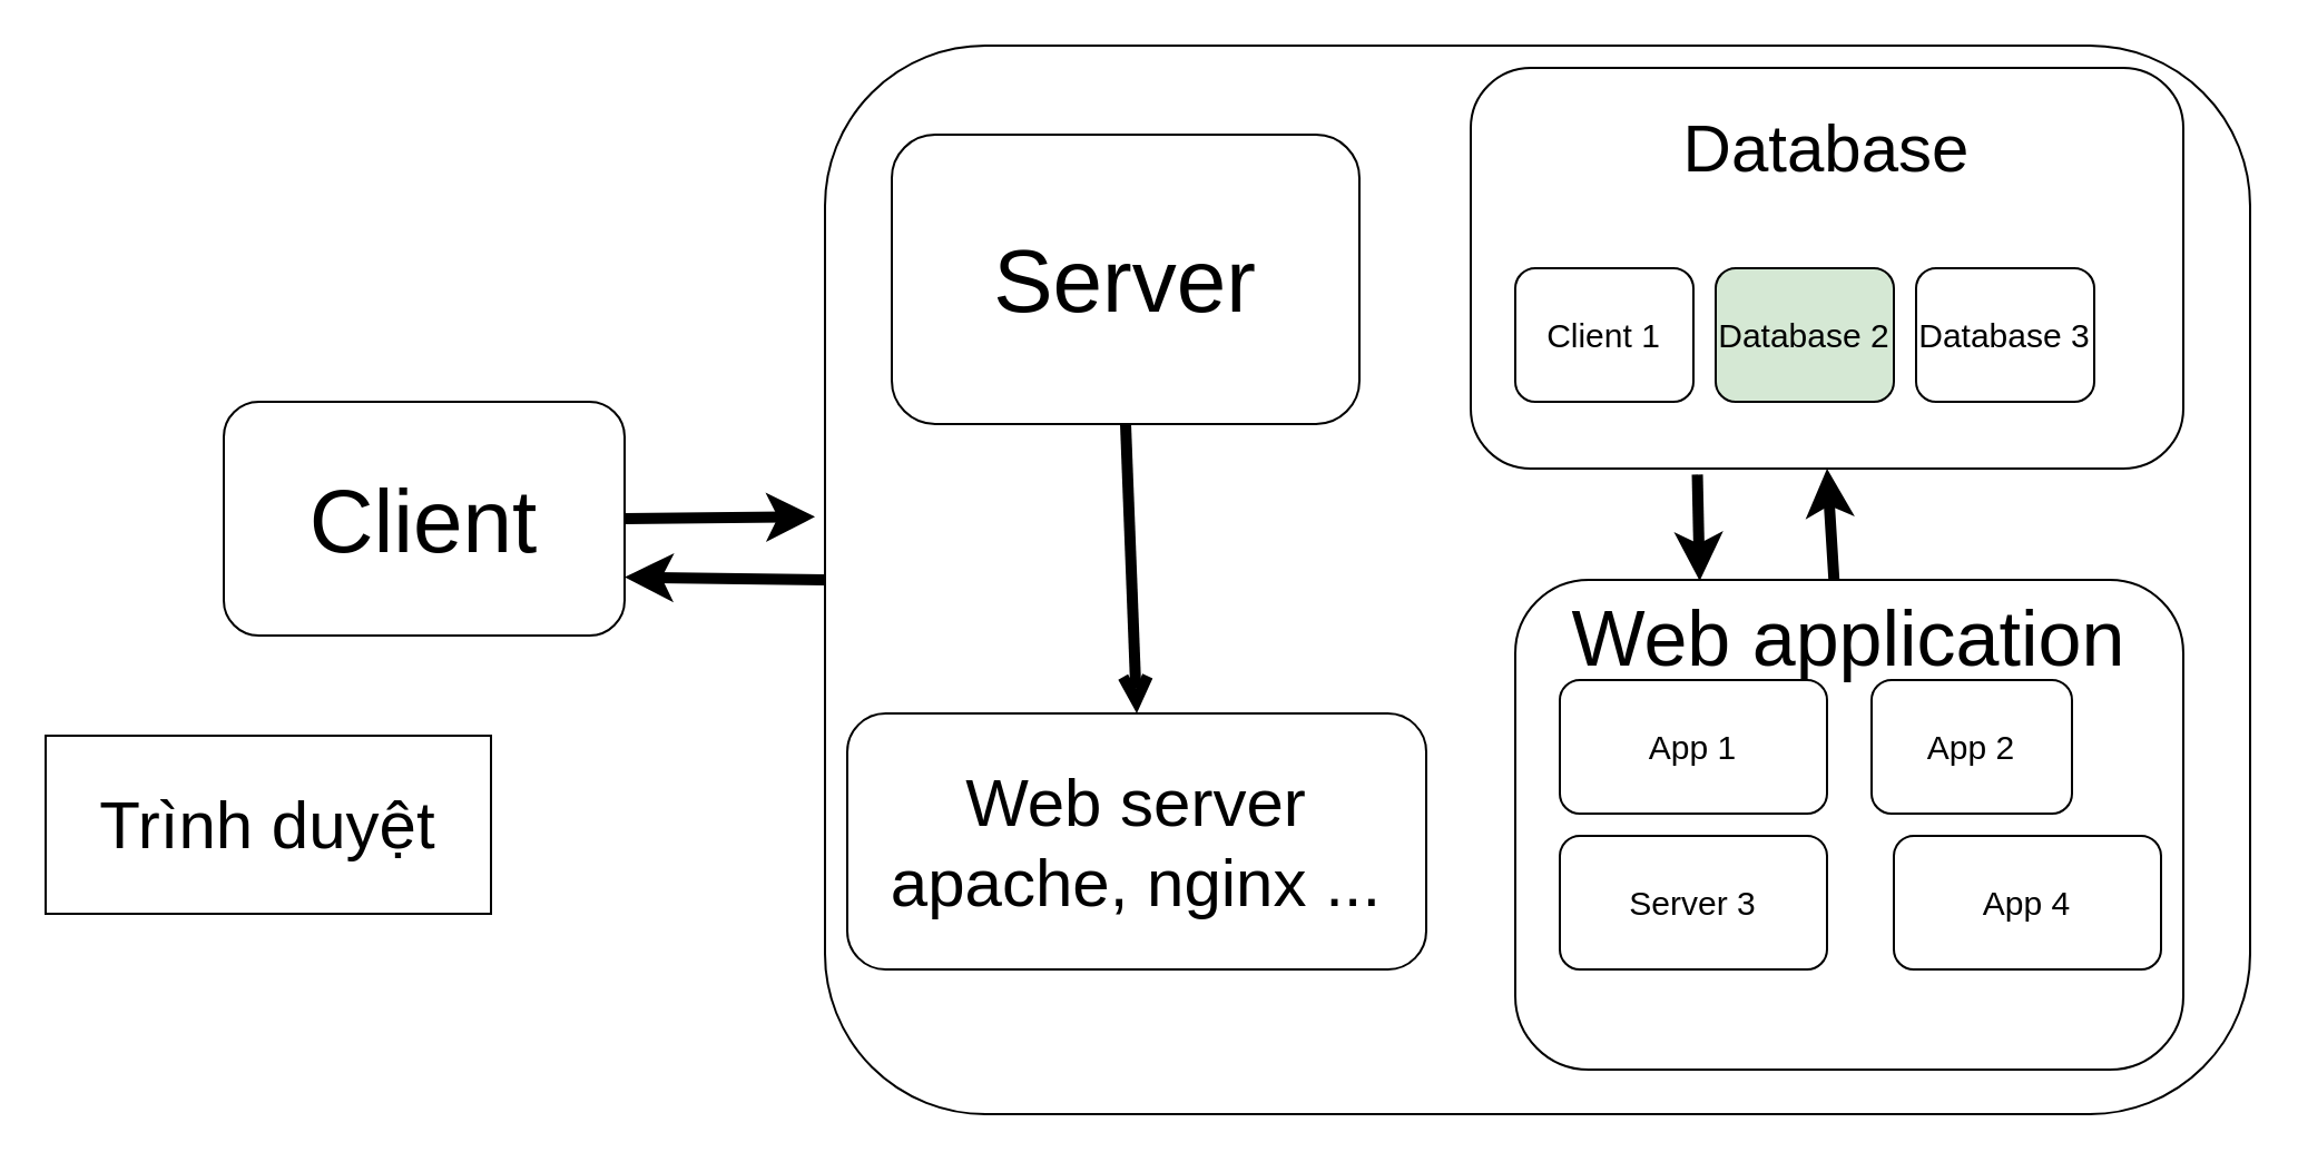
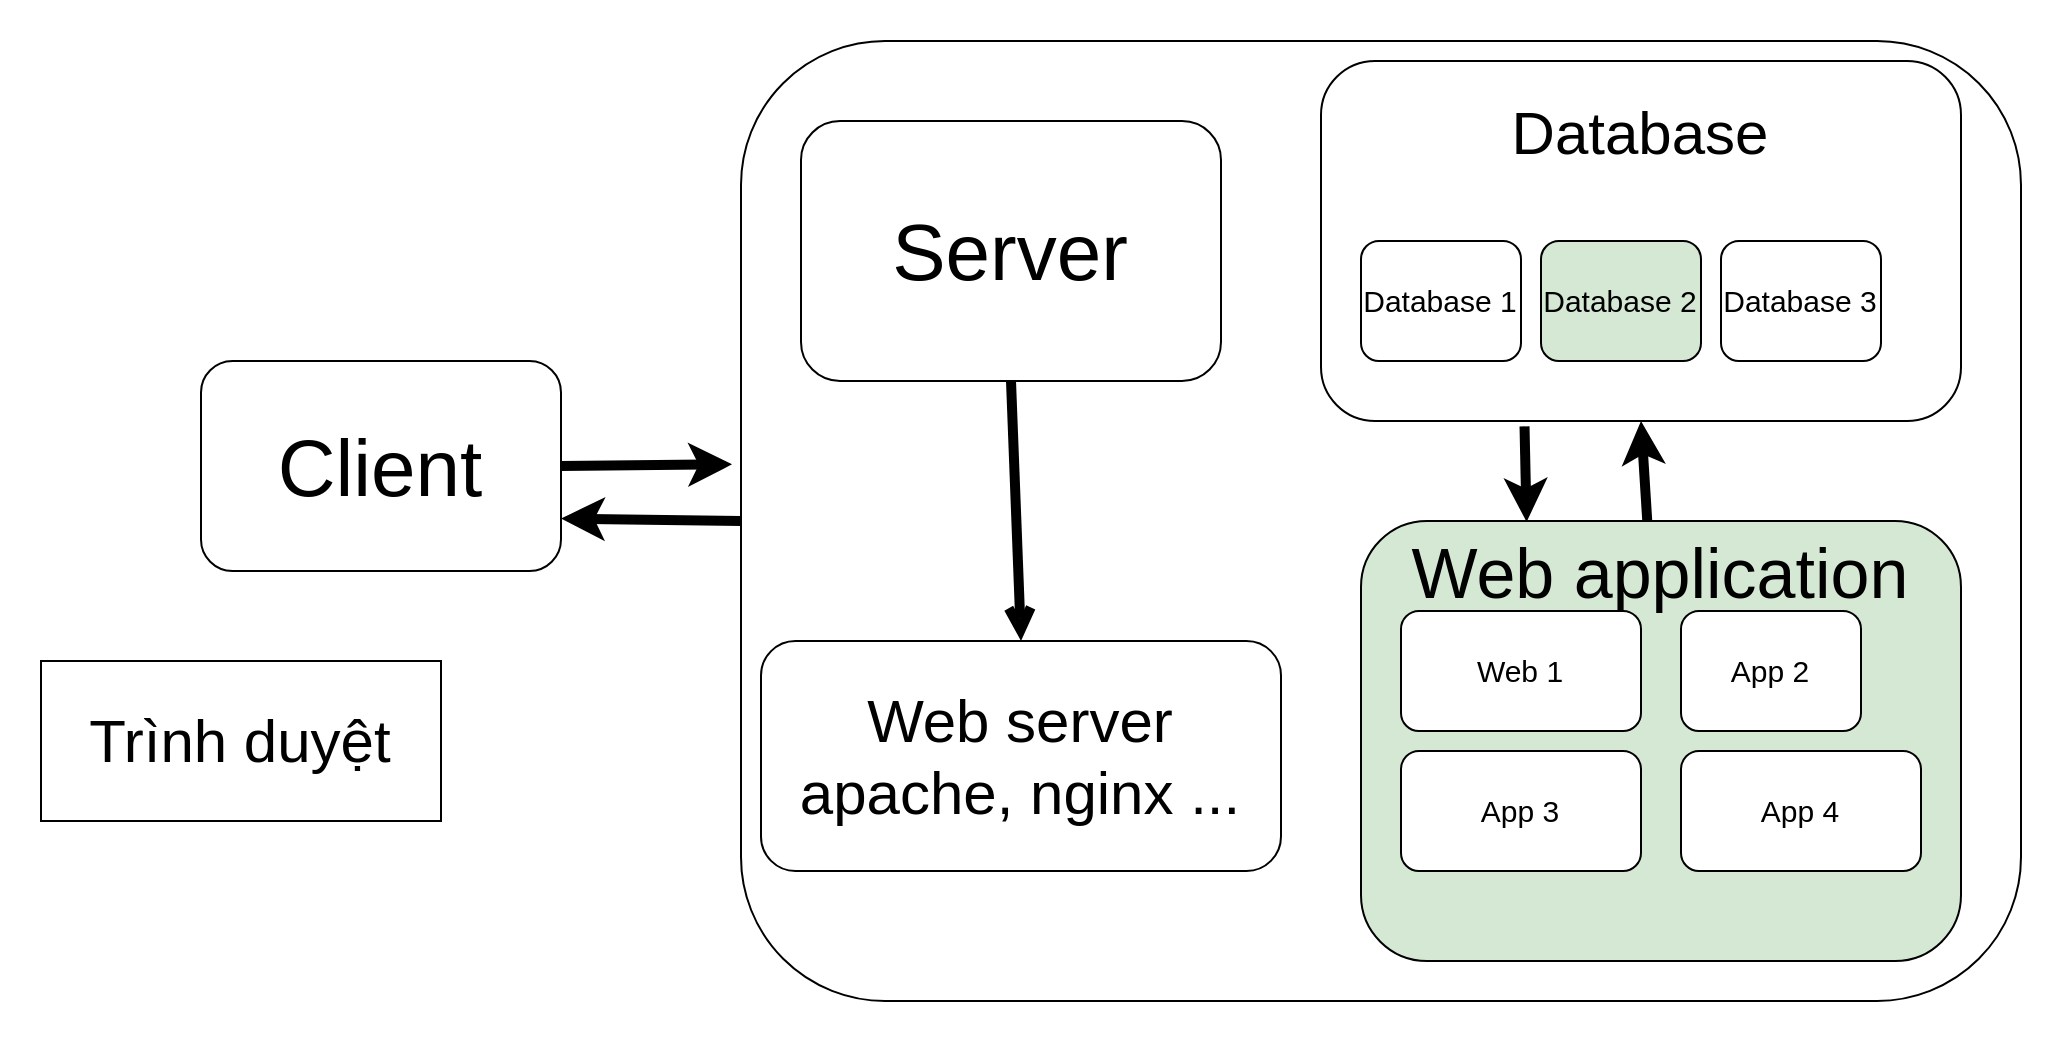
  <mxCell id="0" />
  <mxCell id="1" parent="0" />
  <mxCell id="2" value="&lt;span style=&quot;font-size: 30px&quot;&gt;Trình duyệt&lt;/span&gt;" style="rounded=0;whiteSpace=wrap;html=1;" vertex="1" parent="1"><mxGeometry x="20" y="330" width="200" height="80" as="geometry" /></mxCell>
  <mxCell id="3" value="&lt;font style=&quot;font-size: 40px&quot;&gt;Client&lt;/font&gt;" style="rounded=1;whiteSpace=wrap;html=1;" vertex="1" parent="1"><mxGeometry x="100" y="180" width="180" height="105" as="geometry" /></mxCell>
  <mxCell id="4" value="" style="rounded=1;whiteSpace=wrap;html=1;" vertex="1" parent="1"><mxGeometry x="370" y="20" width="640" height="480" as="geometry" /></mxCell>
  <mxCell id="5" value="" style="endArrow=classic;html=1;strokeWidth=5;exitX=1;exitY=0.5;exitDx=0;exitDy=0;entryX=-0.007;entryY=0.441;entryDx=0;entryDy=0;entryPerimeter=0;" edge="1" parent="1" source="3" target="4"><mxGeometry width="50" height="50" relative="1" as="geometry"><mxPoint x="320" y="307.5" as="sourcePoint" /><mxPoint x="400" y="275" as="targetPoint" /></mxGeometry></mxCell>
  <mxCell id="6" value="&lt;font style=&quot;font-size: 40px&quot;&gt;Server&lt;/font&gt;" style="rounded=1;whiteSpace=wrap;html=1;" vertex="1" parent="1"><mxGeometry x="400" y="60" width="210" height="130" as="geometry" /></mxCell>
  <mxCell id="7" value="" style="endArrow=classic;html=1;strokeWidth=5;entryX=1;entryY=0.75;entryDx=0;entryDy=0;exitX=0;exitY=0.5;exitDx=0;exitDy=0;" edge="1" parent="1" source="4" target="3"><mxGeometry width="50" height="50" relative="1" as="geometry"><mxPoint x="390" y="300" as="sourcePoint" /><mxPoint x="330" y="400" as="targetPoint" /></mxGeometry></mxCell>
  <mxCell id="8" value="&lt;font style=&quot;font-size: 30px&quot;&gt;Web server&lt;br&gt;apache, nginx ...&lt;/font&gt;" style="rounded=1;whiteSpace=wrap;html=1;" vertex="1" parent="1"><mxGeometry x="380" y="320" width="260" height="115" as="geometry" /></mxCell>
  <mxCell id="9" value="" style="endArrow=open;html=1;strokeWidth=5;exitX=0.5;exitY=1;exitDx=0;exitDy=0;entryX=0.5;entryY=0;entryDx=0;entryDy=0;" edge="1" parent="1" source="6" target="8"><mxGeometry width="50" height="50" relative="1" as="geometry"><mxPoint x="510" y="380" as="sourcePoint" /><mxPoint x="560" y="300" as="targetPoint" /></mxGeometry></mxCell>
  <mxCell id="10" value="&lt;div&gt;&lt;span style=&quot;font-size: 30px&quot;&gt;Database&lt;/span&gt;&lt;/div&gt;&lt;font style=&quot;font-size: 30px&quot;&gt;&lt;br&gt;&lt;br&gt;&lt;br&gt;&lt;/font&gt;" style="rounded=1;whiteSpace=wrap;html=1;align=center;" vertex="1" parent="1"><mxGeometry x="660" y="30" width="320" height="180" as="geometry" /></mxCell>
- <mxCell id="11" value="&lt;font style=&quot;font-size: 15px&quot;&gt;Client 1&lt;/font&gt;" style="rounded=1;whiteSpace=wrap;html=1;" vertex="1" parent="1"><mxGeometry x="680" y="120" width="80" height="60" as="geometry" /></mxCell>
+ <mxCell id="11" value="&lt;font style=&quot;font-size: 15px&quot;&gt;Database 1&lt;/font&gt;" style="rounded=1;whiteSpace=wrap;html=1;" vertex="1" parent="1"><mxGeometry x="680" y="120" width="80" height="60" as="geometry" /></mxCell>
  <mxCell id="12" value="&lt;font style=&quot;font-size: 15px&quot;&gt;Database 2&lt;/font&gt;" style="rounded=1;whiteSpace=wrap;html=1;fillColor=#d5e8d4;" vertex="1" parent="1"><mxGeometry x="770" y="120" width="80" height="60" as="geometry" /></mxCell>
  <mxCell id="13" value="&lt;font style=&quot;font-size: 15px&quot;&gt;Database 3&lt;/font&gt;" style="rounded=1;whiteSpace=wrap;html=1;" vertex="1" parent="1"><mxGeometry x="860" y="120" width="80" height="60" as="geometry" /></mxCell>
- <mxCell id="14" value="&lt;font style=&quot;font-size: 35px&quot;&gt;Web application&lt;br&gt;&lt;br&gt;&lt;br&gt;&lt;br&gt;&lt;br&gt;&lt;/font&gt;" style="rounded=1;whiteSpace=wrap;html=1;" vertex="1" parent="1"><mxGeometry x="680" y="260" width="300" height="220" as="geometry" /></mxCell>
- <mxCell id="15" value="&lt;font style=&quot;font-size: 15px&quot;&gt;App 1&lt;/font&gt;" style="rounded=1;whiteSpace=wrap;html=1;" vertex="1" parent="1"><mxGeometry x="700" y="305" width="120" height="60" as="geometry" /></mxCell>
+ <mxCell id="14" value="&lt;font style=&quot;font-size: 35px&quot;&gt;Web application&lt;br&gt;&lt;br&gt;&lt;br&gt;&lt;br&gt;&lt;br&gt;&lt;/font&gt;" style="rounded=1;whiteSpace=wrap;html=1;fillColor=#d5e8d4;" vertex="1" parent="1"><mxGeometry x="680" y="260" width="300" height="220" as="geometry" /></mxCell>
+ <mxCell id="15" value="&lt;font style=&quot;font-size: 15px&quot;&gt;Web 1&lt;/font&gt;" style="rounded=1;whiteSpace=wrap;html=1;" vertex="1" parent="1"><mxGeometry x="700" y="305" width="120" height="60" as="geometry" /></mxCell>
  <mxCell id="16" value="&lt;font style=&quot;font-size: 15px&quot;&gt;App 2&lt;/font&gt;" style="rounded=1;whiteSpace=wrap;html=1;" vertex="1" parent="1"><mxGeometry x="840" y="305" width="90" height="60" as="geometry" /></mxCell>
- <mxCell id="17" value="&lt;font style=&quot;font-size: 15px&quot;&gt;Server 3&lt;/font&gt;" style="rounded=1;whiteSpace=wrap;html=1;" vertex="1" parent="1"><mxGeometry x="700" y="375" width="120" height="60" as="geometry" /></mxCell>
- <mxCell id="18" value="&lt;font style=&quot;font-size: 15px&quot;&gt;App 4&lt;/font&gt;" style="rounded=1;whiteSpace=wrap;html=1;" vertex="1" parent="1"><mxGeometry x="850" y="375" width="120" height="60" as="geometry" /></mxCell>
+ <mxCell id="17" value="&lt;font style=&quot;font-size: 15px&quot;&gt;App 3&lt;/font&gt;" style="rounded=1;whiteSpace=wrap;html=1;" vertex="1" parent="1"><mxGeometry x="700" y="375" width="120" height="60" as="geometry" /></mxCell>
+ <mxCell id="18" value="&lt;font style=&quot;font-size: 15px&quot;&gt;App 4&lt;/font&gt;" style="rounded=1;whiteSpace=wrap;html=1;" vertex="1" parent="1"><mxGeometry x="840" y="375" width="120" height="60" as="geometry" /></mxCell>
  <mxCell id="19" value="" style="endArrow=classic;html=1;strokeWidth=5;entryX=0.5;entryY=1;entryDx=0;entryDy=0;" edge="1" parent="1" source="14" target="10"><mxGeometry width="50" height="50" relative="1" as="geometry"><mxPoint x="500" y="300" as="sourcePoint" /><mxPoint x="550" y="250" as="targetPoint" /></mxGeometry></mxCell>
  <mxCell id="20" value="" style="endArrow=classic;html=1;strokeWidth=5;exitX=0.318;exitY=1.015;exitDx=0;exitDy=0;exitPerimeter=0;entryX=0.276;entryY=0.002;entryDx=0;entryDy=0;entryPerimeter=0;" edge="1" parent="1" source="10" target="14"><mxGeometry width="50" height="50" relative="1" as="geometry"><mxPoint x="500" y="300" as="sourcePoint" /><mxPoint x="550" y="250" as="targetPoint" /></mxGeometry></mxCell>
